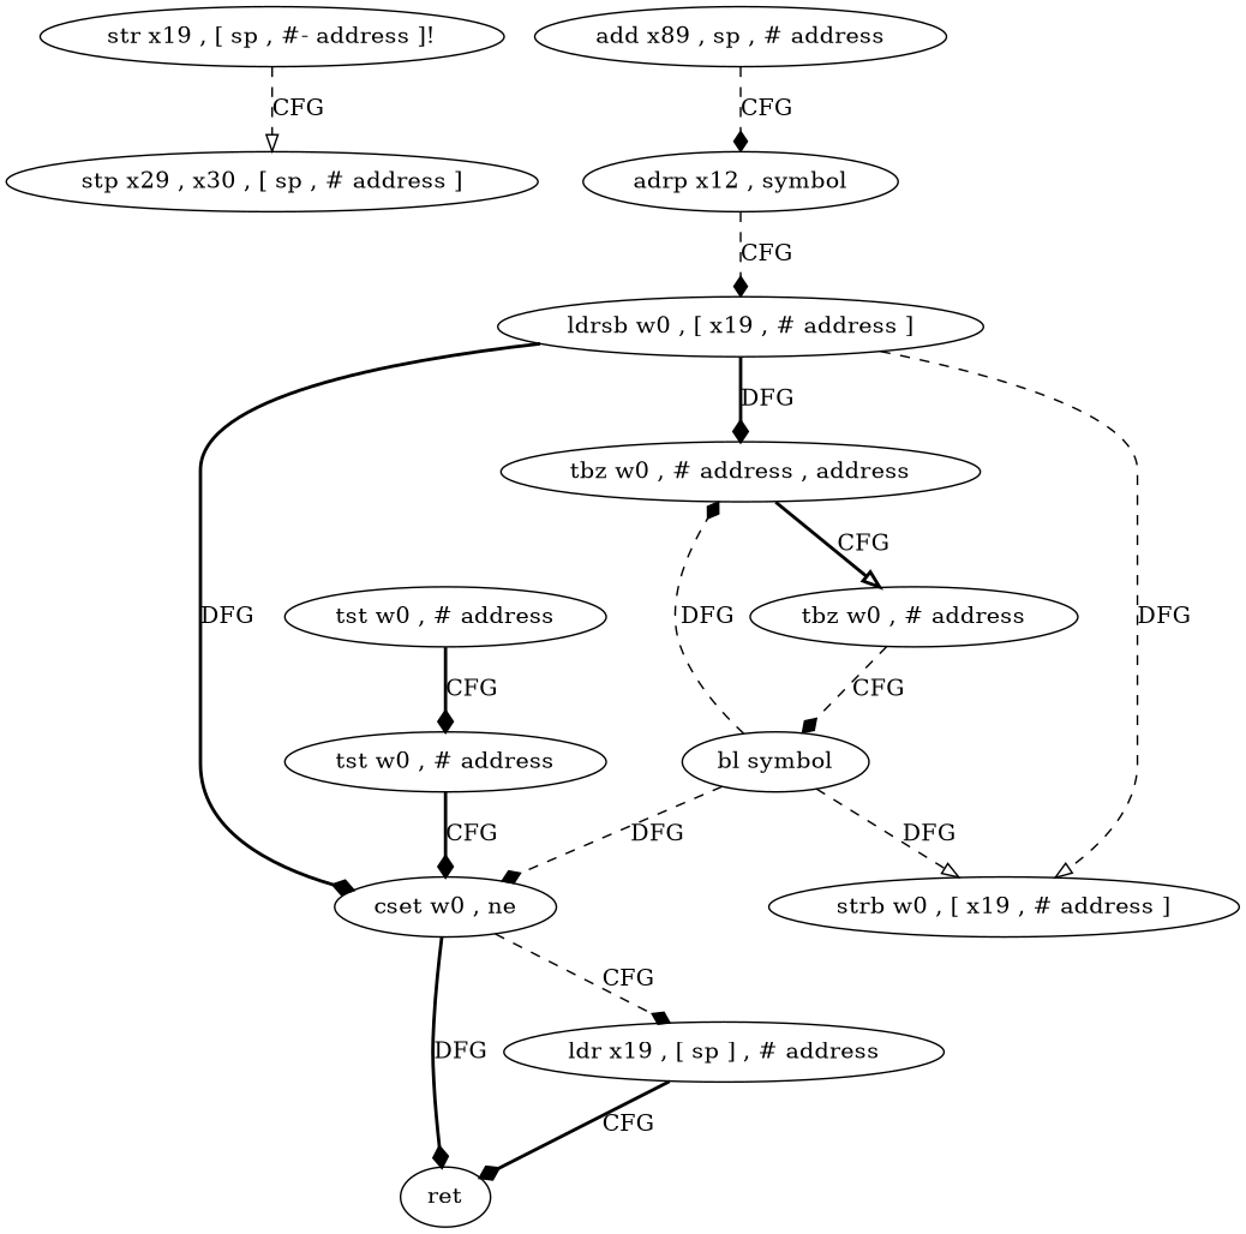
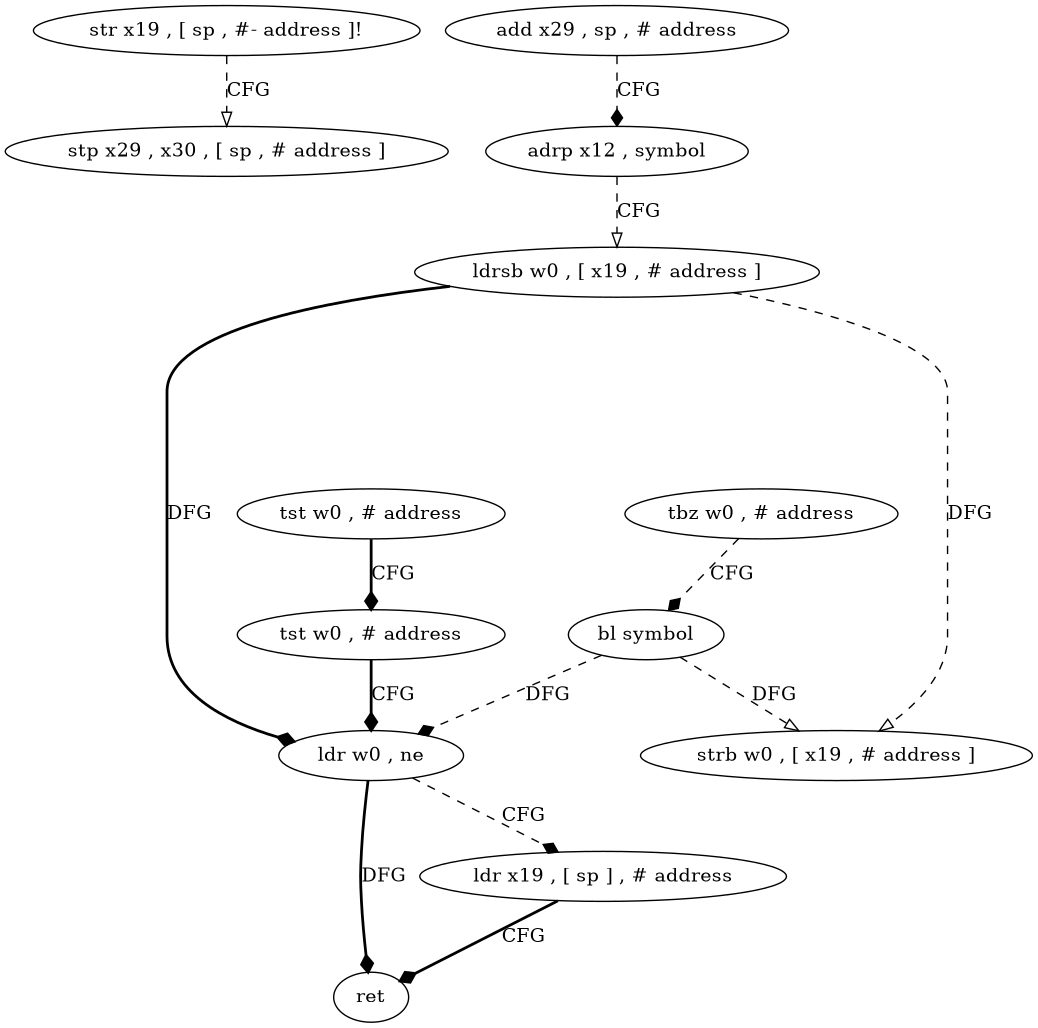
  digraph {
    edge [arrowhead=diamond style=dashed]
    n1 [label="str x19 , [ sp , #- address ]!"]
    n2 [label="stp x29 , x30 , [ sp , # address ]"]
-   n3 [label="add x89 , sp , # address"]
+   n3 [label="add x29 , sp , # address"]
    n4 [label="adrp x12 , symbol"]
    n5 [label="ldrsb w0 , [ x19 , # address ]"]
-   n6 [label="tbz w0 , # address , address"]
-   n7 [label="cset w0 , ne"]
+   n7 [label="ldr w0 , ne"]
    n8 [label="strb w0 , [ x19 , # address ]"]
    n9 [label="tbz w0 , # address"]
    n10 [label="ldr x19 , [ sp ] , # address"]
    n11 [label=ret]
    n12 [label="bl symbol"]
    n13 [label="tst w0 , # address"]
    n14 [label="tst w0 , # address"]
    n1 -> n2 [arrowhead=onormal label=CFG]
    n3 -> n4 [label=CFG]
-   n4 -> n5 [label=CFG]
-   n5 -> n6 [label=DFG style=bold]
+   n4 -> n5 [arrowhead=onormal label=CFG]
    n5 -> n7 [label=DFG style=bold]
    n5 -> n8 [arrowhead=onormal label=DFG]
-   n6 -> n9 [arrowhead=onormal label=CFG style=bold]
    n7 -> n10 [label=CFG]
    n7 -> n11 [label=DFG style=bold]
    n9 -> n12 [label=CFG]
    n10 -> n11 [label=CFG style=bold]
-   n12 -> n6 [label=DFG]
    n12 -> n7 [label=DFG]
    n12 -> n8 [arrowhead=onormal label=DFG]
    n13 -> n14 [label=CFG style=bold]
    n14 -> n7 [label=CFG style=bold]
  }
